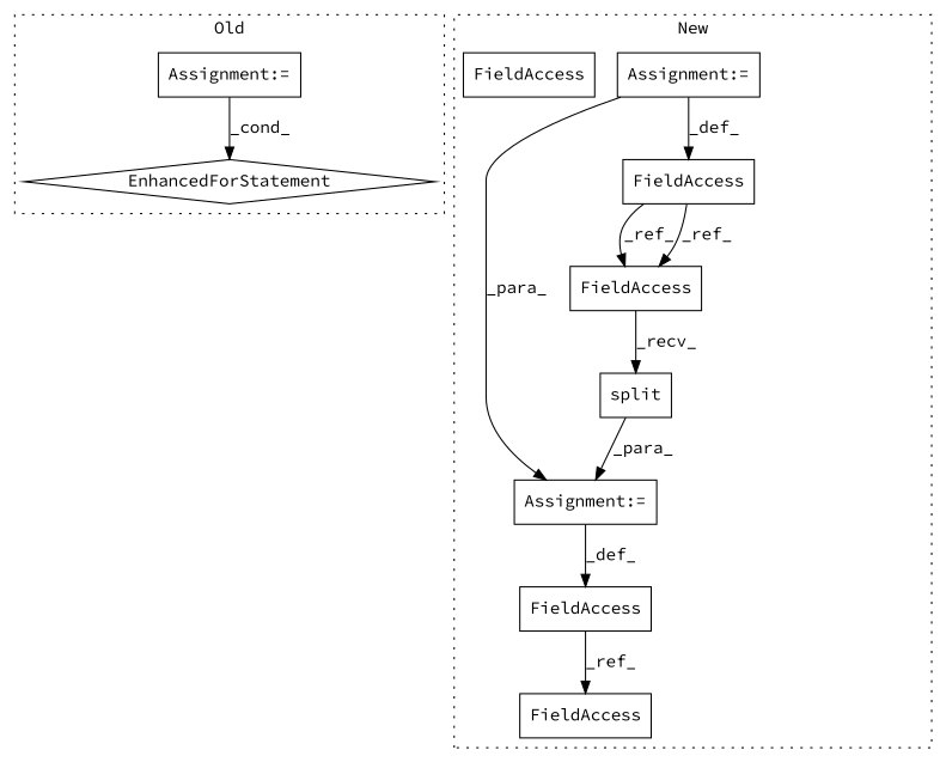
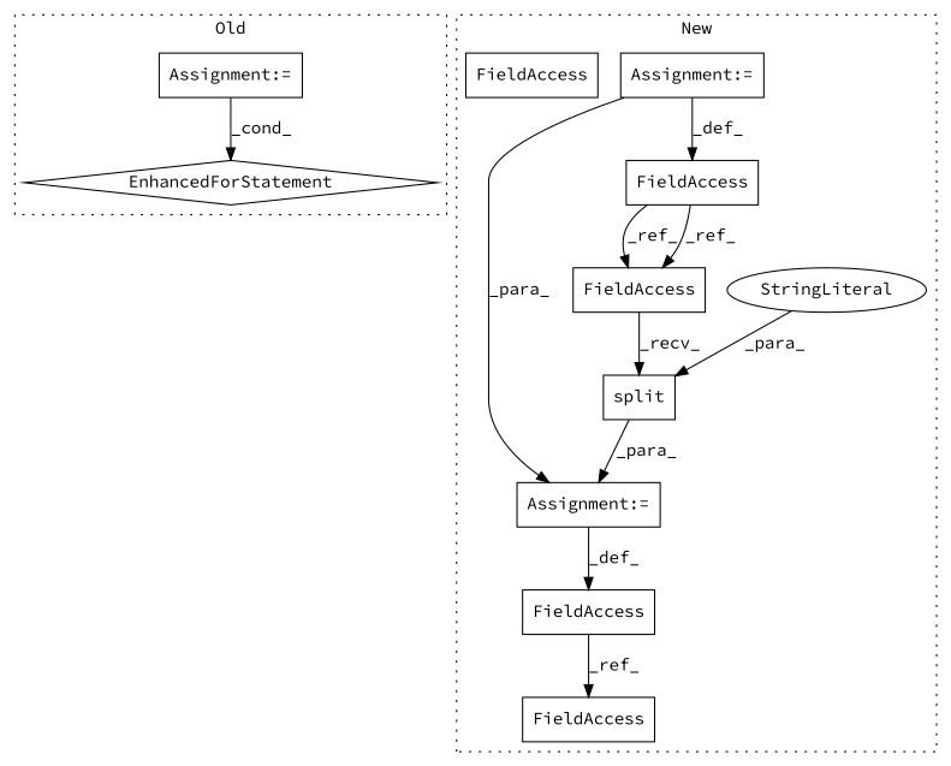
  digraph {
    fontname="Source Code Pro"
    node [a=22 fontname="Source Code Pro" l=10 s="1217,1290" shape=box]
    edge [fontname="Source Code Pro"]
    n1 [a=7 l="57,2" label="Assignment:="]
    n2 [a=70 l="57,2" label=EnhancedForStatement shape=diamond]
    n3 [a=32 l="6,1" label=split s="1364,1373"]
    n4 [a=7 l=14 label="Assignment:=" s=1245]
+   n5 [a=45 l=3 label=StringLiteral s=1370 shape=ellipse]
    n6 [a=7 l=1 label="Assignment:=" s=1174]
    n7 [label=FieldAccess s=1164]
    n8 [label=FieldAccess s=1353]
    n9 [l=8 label=FieldAccess s=1237]
    n10 [l=8 label=FieldAccess s=1556]
    n11 [label=FieldAccess s=1353]
    subgraph cluster_1 {
      label=Old
      style=dotted
      n1
      n2
    }
    subgraph cluster_2 {
      label=New
      style=dotted
      n3
      n4
+     n5
      n6
      n7
      n8
      n9
      n10
      n11
    }
    n1 -> n2 [label=_cond_]
    n3 -> n4 [label=_para_]
    n4 -> n9 [label=_def_]
+   n5 -> n3 [label=_para_]
    n6 -> n4 [label=_para_]
    n6 -> n7 [label=_def_]
    n7 -> n11 [label=_ref_]
    n7 -> n11 [label=_ref_]
    n9 -> n10 [label=_ref_]
    n11 -> n3 [label=_recv_]
  }
